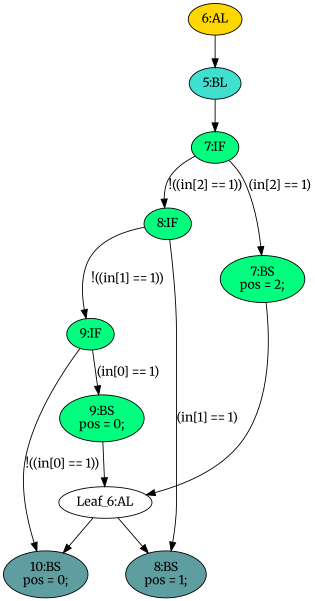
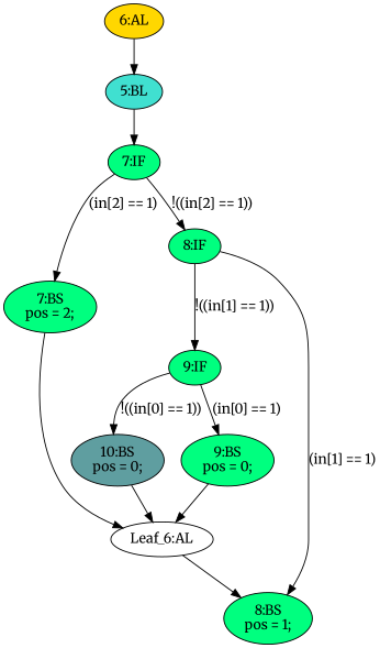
  strict digraph {
    fontname=Merriweather
    node [fillcolor=springgreen fontname=Merriweather statements="[]" style=filled typ=BlockingSubstitution]
    edge [cond="[]" fontname=Merriweather lineno=None]
    n1 [ast="<pyverilog.vparser.ast.BlockingSubstitution object at 0x7fa53173fe90>" label="9:BS\npos = 0;" statements="[<pyverilog.vparser.ast.BlockingSubstitution object at 0x7fa53173fe90>]"]
    n2 [def_var="['pos']" label="Leaf_6:AL" fillcolor="" statements="" style="" typ=""]
-   n3 [ast="<pyverilog.vparser.ast.BlockingSubstitution object at 0x7fa532ed1b50>" fillcolor=cadetblue label="8:BS\npos = 1;" statements="[<pyverilog.vparser.ast.BlockingSubstitution object at 0x7fa532ed1b50>]"]
+   n3 [ast="<pyverilog.vparser.ast.BlockingSubstitution object at 0x7fa532ed1b50>" label="8:BS\npos = 1;" statements="[<pyverilog.vparser.ast.BlockingSubstitution object at 0x7fa532ed1b50>]"]
    n4 [ast="<pyverilog.vparser.ast.BlockingSubstitution object at 0x7fa53173f710>" fillcolor=cadetblue label="10:BS\npos = 0;" statements="[<pyverilog.vparser.ast.BlockingSubstitution object at 0x7fa53173f710>]"]
    n5 [ast="<pyverilog.vparser.ast.BlockingSubstitution object at 0x7fa532ed1090>" label="7:BS\npos = 2;" statements="[<pyverilog.vparser.ast.BlockingSubstitution object at 0x7fa532ed1090>]"]
    n6 [ast="<pyverilog.vparser.ast.IfStatement object at 0x7fa532ed1cd0>" label="9:IF" typ=IfStatement]
    n7 [ast="<pyverilog.vparser.ast.Always object at 0x7fa532ed1ed0>" clk_sens=False fillcolor=gold label="6:AL" sens="['in']" typ=Always use_var="['in']"]
    n8 [ast="<pyverilog.vparser.ast.Block object at 0x7fa532ed1fd0>" fillcolor=turquoise label="5:BL" typ=Block]
    n9 [ast="<pyverilog.vparser.ast.IfStatement object at 0x7fa532ee8050>" label="7:IF" typ=IfStatement]
    n10 [ast="<pyverilog.vparser.ast.IfStatement object at 0x7fa532ee8090>" label="8:IF" typ=IfStatement]
    n1 -> n2
    n2 -> n3
-   n2 -> n4
+   n4 -> n2
    n5 -> n2
    n6 -> n1 [cond="['in']" label="(in[0] == 1)" lineno=9]
    n6 -> n4 [cond="['in']" label="!((in[0] == 1))" lineno=9]
    n7 -> n8
    n8 -> n9
    n9 -> n5 [cond="['in']" label="(in[2] == 1)" lineno=7]
    n9 -> n10 [cond="['in']" label="!((in[2] == 1))" lineno=7]
    n10 -> n3 [cond="['in']" label="(in[1] == 1)" lineno=8]
    n10 -> n6 [cond="['in']" label="!((in[1] == 1))" lineno=8]
  }
